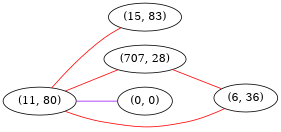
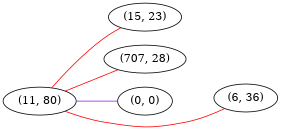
  graph {
    rankdir=LR
    edge [color=red weight=1]
    "(11, 80)"
-   "(15, 83)"
+   "(15, 83)" [label="(15, 23)"]
    n3 [label="(707, 28)"]
    "(0, 0)"
    n5 [label="(6, 36)"]
    "(11, 80)" -- "(15, 83)"
    "(11, 80)" -- n3
    "(11, 80)" -- "(0, 0)" [color=purple weight=4]
    "(11, 80)" -- n5
-   n3 -- n5
  }
